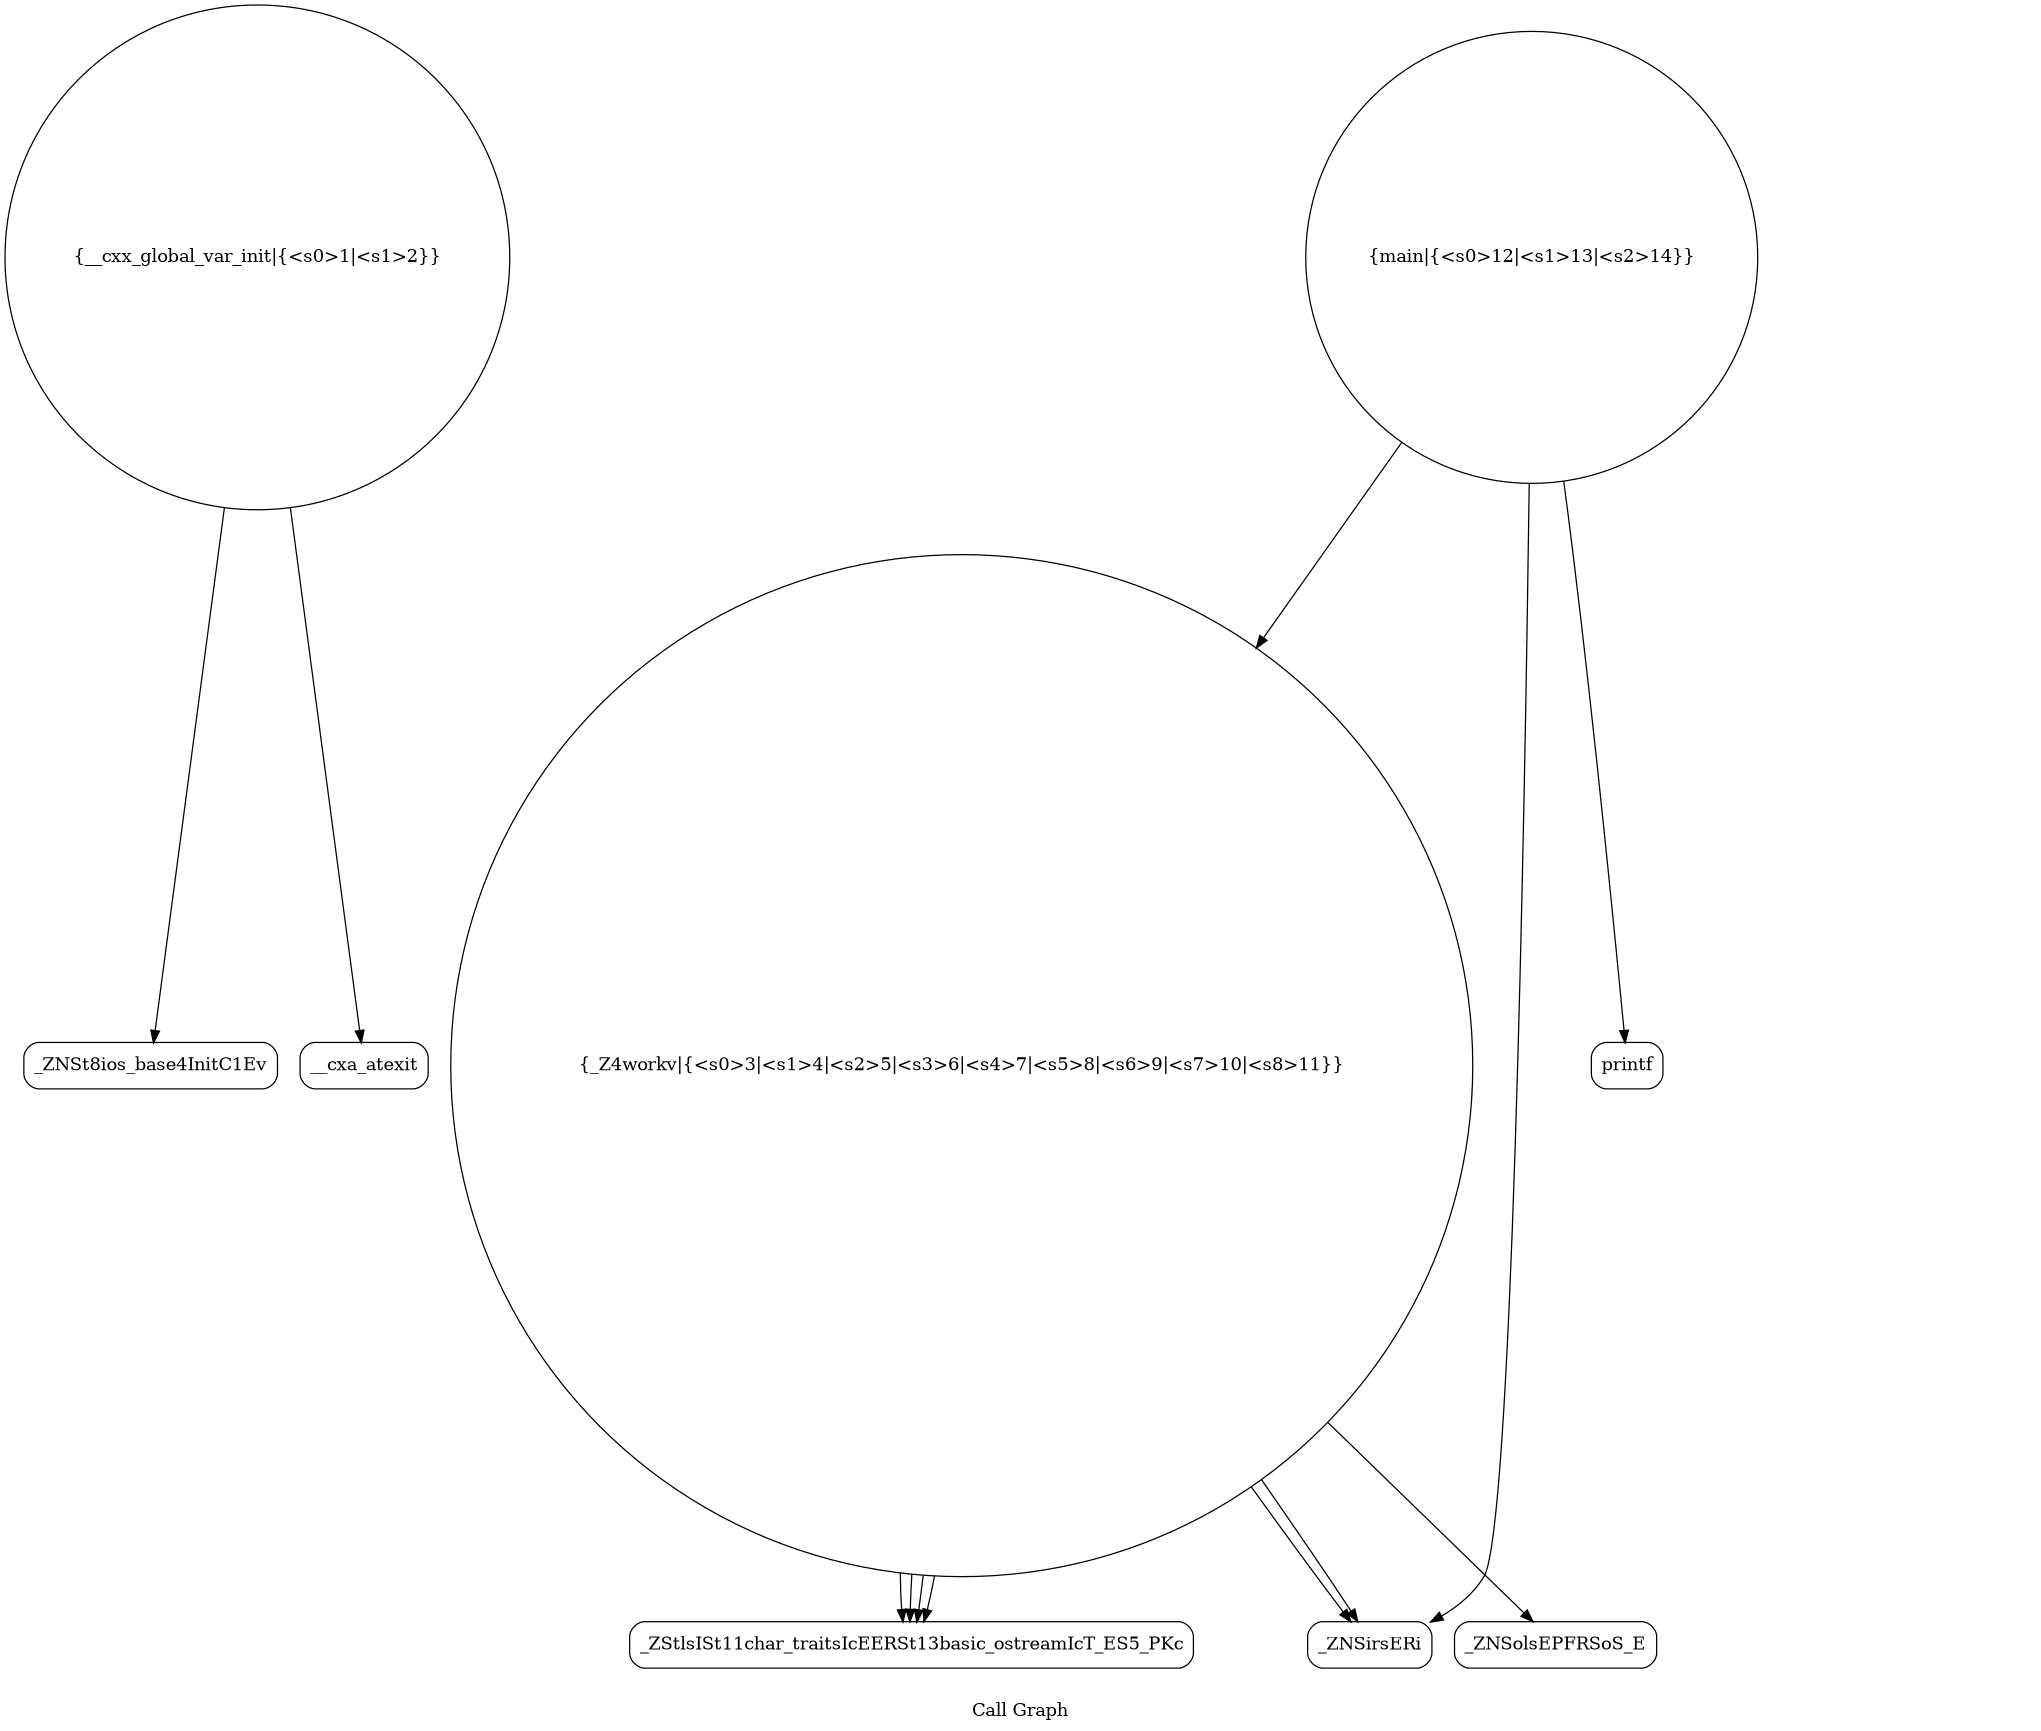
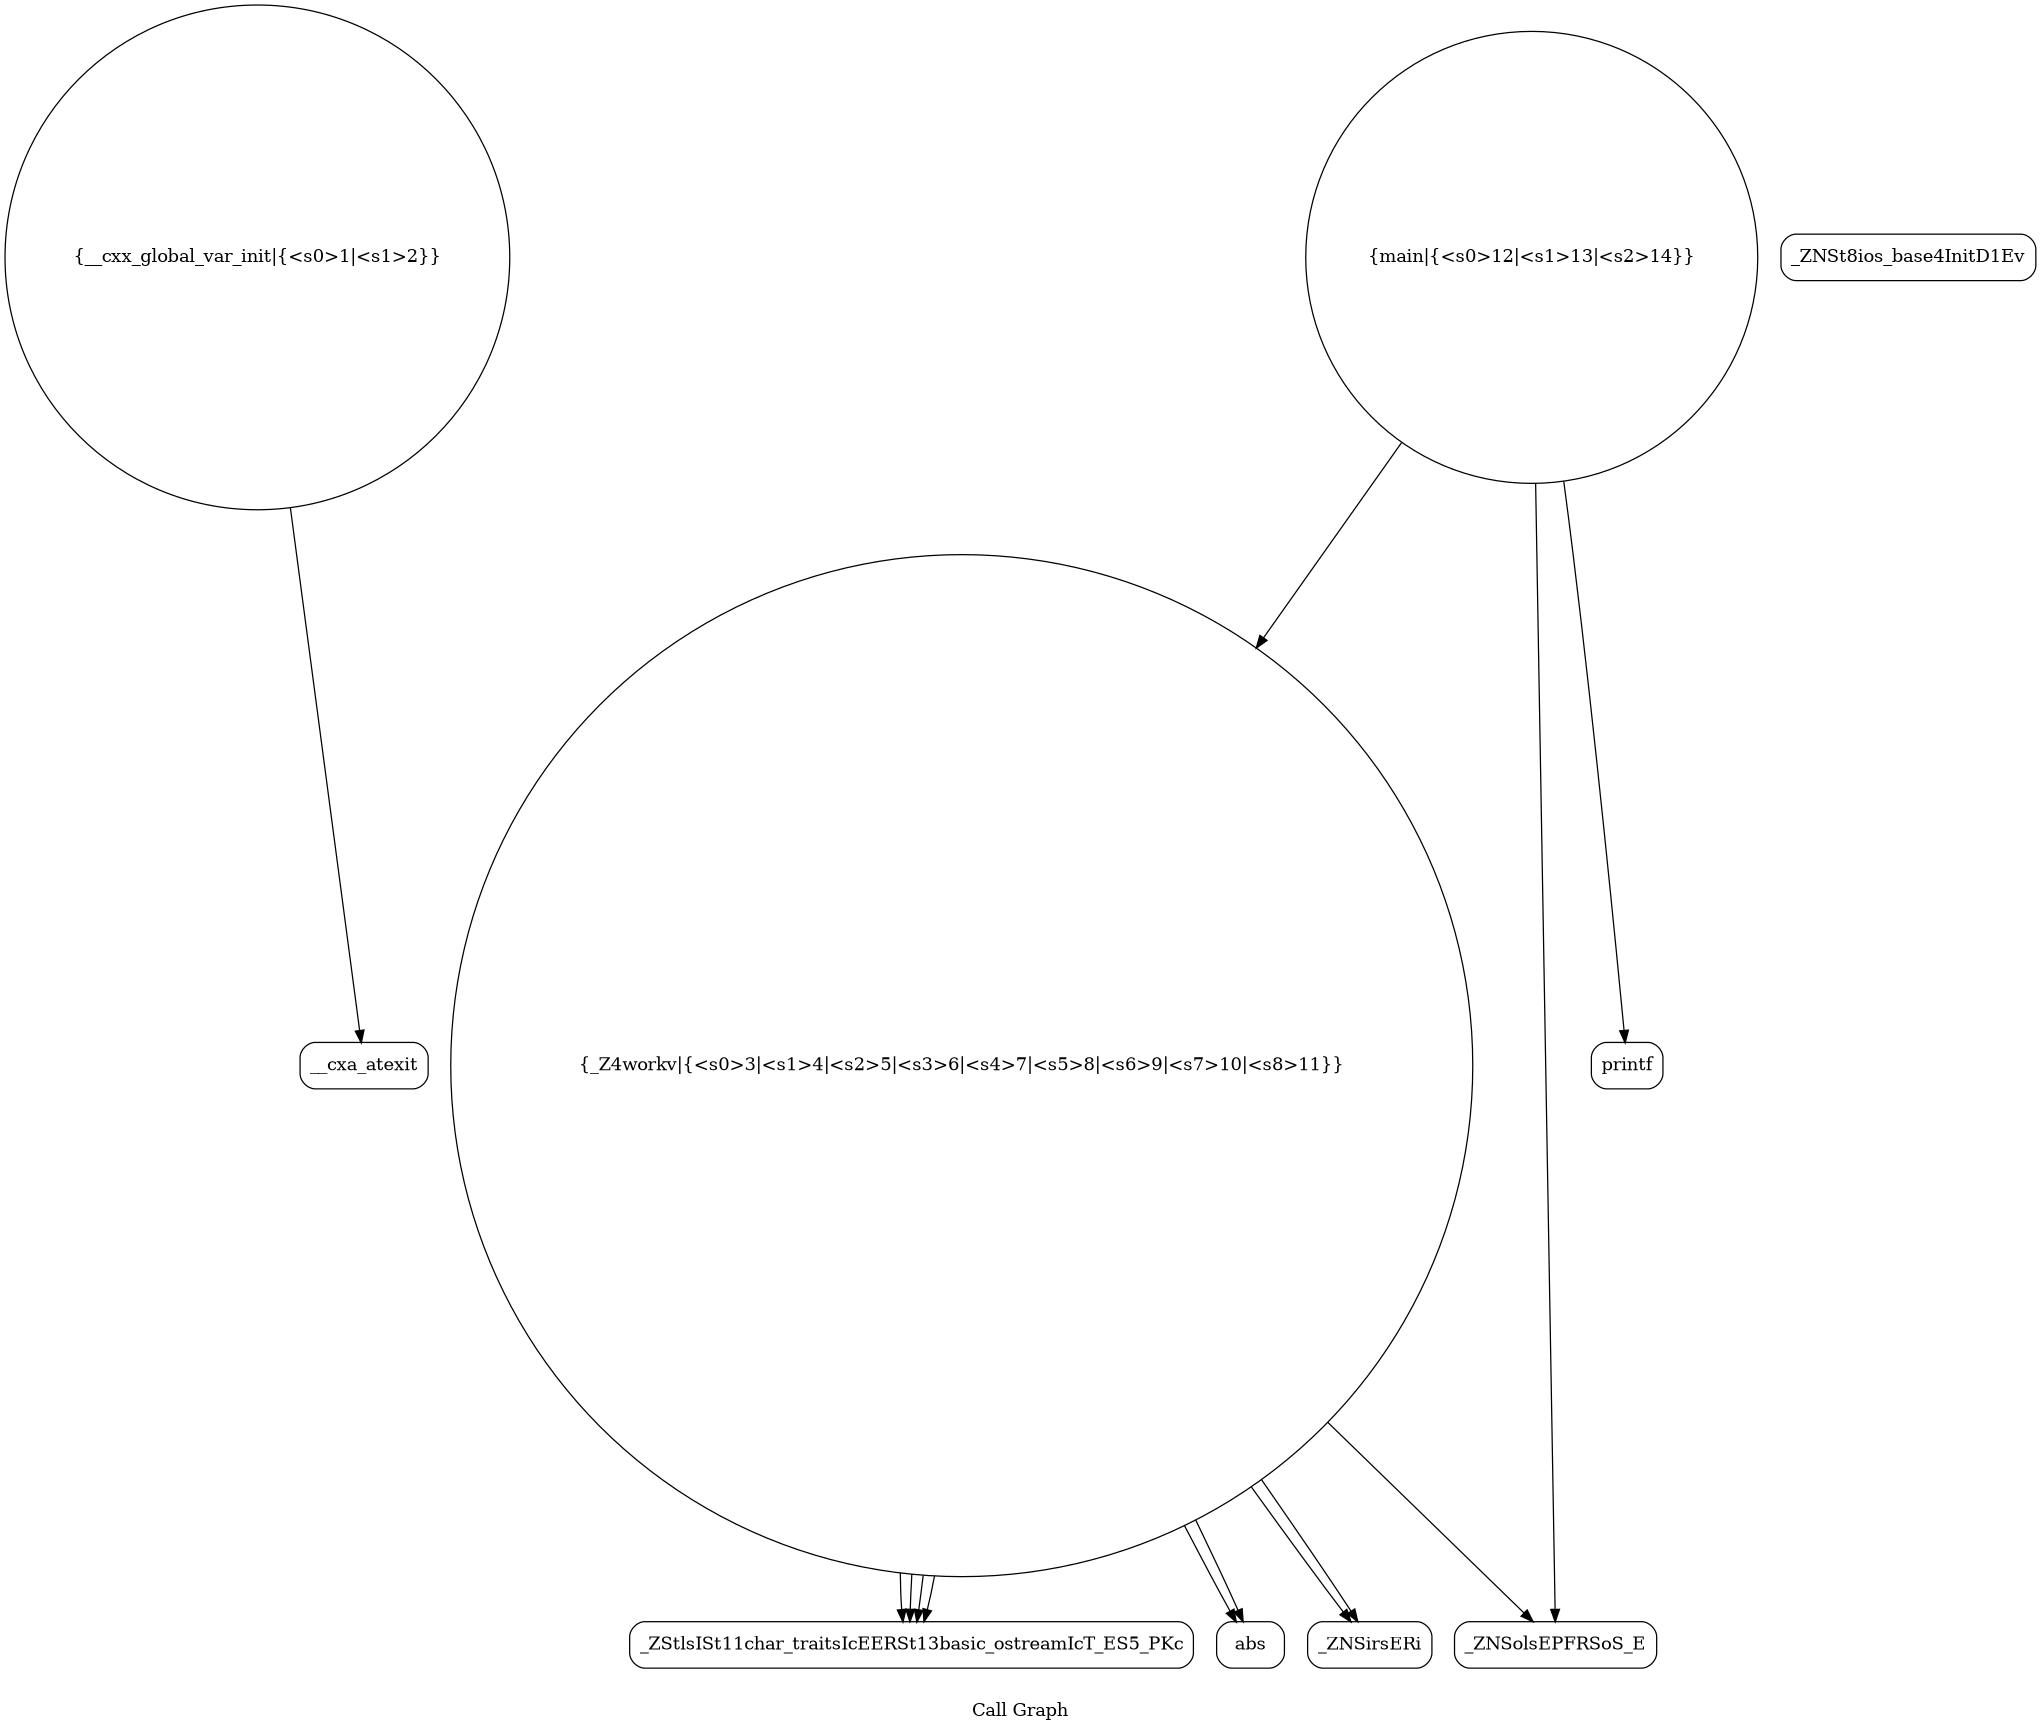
  digraph {
    label="Call Graph"
    node [shape=Mrecord]
    edge [color=black tailport=s0]
    n1 [label="{__cxx_global_var_init|{<s0>1|<s1>2}}" shape=circle]
-   n2 [label="{_ZNSt8ios_base4InitC1Ev}"]
    n3 [label="{__cxa_atexit}"]
    n4 [label="{_ZStlsISt11char_traitsIcEERSt13basic_ostreamIcT_ES5_PKc}"]
+   n5 [label="{_ZNSt8ios_base4InitD1Ev}"]
    n6 [label="{_Z4workv|{<s0>3|<s1>4|<s2>5|<s3>6|<s4>7|<s5>8|<s6>9|<s7>10|<s8>11}}" shape=circle]
    n7 [label="{_ZNSirsERi}"]
+   n8 [label="{abs}"]
    n9 [label="{_ZNSolsEPFRSoS_E}"]
    n10 [label="{printf}"]
    n11 [label="{main|{<s0>12|<s1>13|<s2>14}}" shape=circle]
-   n1 -> n2
    n1 -> n3 [tailport=s1]
    n6 -> n4 [tailport=s3]
    n6 -> n4 [tailport=s4]
    n6 -> n4 [tailport=s6]
    n6 -> n4 [tailport=s7]
    n6 -> n7
    n6 -> n7 [tailport=s1]
+   n6 -> n8 [tailport=s2]
+   n6 -> n8 [tailport=s5]
    n6 -> n9 [tailport=s8]
    n11 -> n6 [tailport=s2]
-   n11 -> n7
+   n11 -> n9
    n11 -> n10 [tailport=s1]
  }
